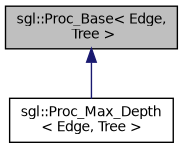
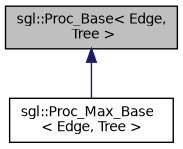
  digraph {
    node [color=black fontname=Helvetica fontsize=10 shape=record style=filled]
    n1 [fillcolor=grey75 fontcolor=black height=0.2 label="sgl::Proc_Base\< Edge,\l Tree \>" width=0.4]
-   n2 [fillcolor=white height=0.2 label="sgl::Proc_Max_Depth\l\< Edge, Tree \>" width=0.4]
+   n2 [fillcolor=white height=0.2 label="sgl::Proc_Max_Base\l\< Edge, Tree \>" width=0.4]
    n1 -> n2 [color=midnightblue dir=back fontname=Helvetica fontsize=10 labelfontname=Helvetica labelfontsize=10 style=solid]
  }
